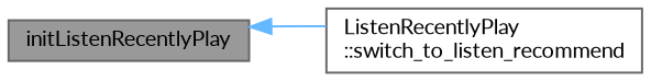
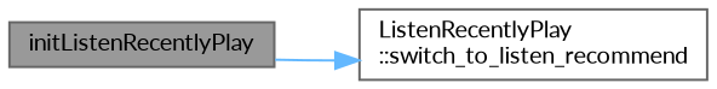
  digraph {
    rankdir=LR
    fontname=Lato
    node [fontname=Lato fontsize=10 shape=box style=filled]
    n1 [color=gray40 fillcolor=grey60 fontcolor=black height=0.2 label=initListenRecentlyPlay width=0.4]
    n2 [color=grey40 fillcolor=white height=0.2 label="ListenRecentlyPlay\l::switch_to_listen_recommend" width=0.4]
-   n2 -> n1 [color=steelblue1 fontname=Lato fontsize=10 labelfontname=Helvetica labelfontsize=10 style=solid]
+   n1 -> n2 [color=steelblue1 fontname=Lato fontsize=10 labelfontname=Helvetica labelfontsize=10 style=solid]
  }
